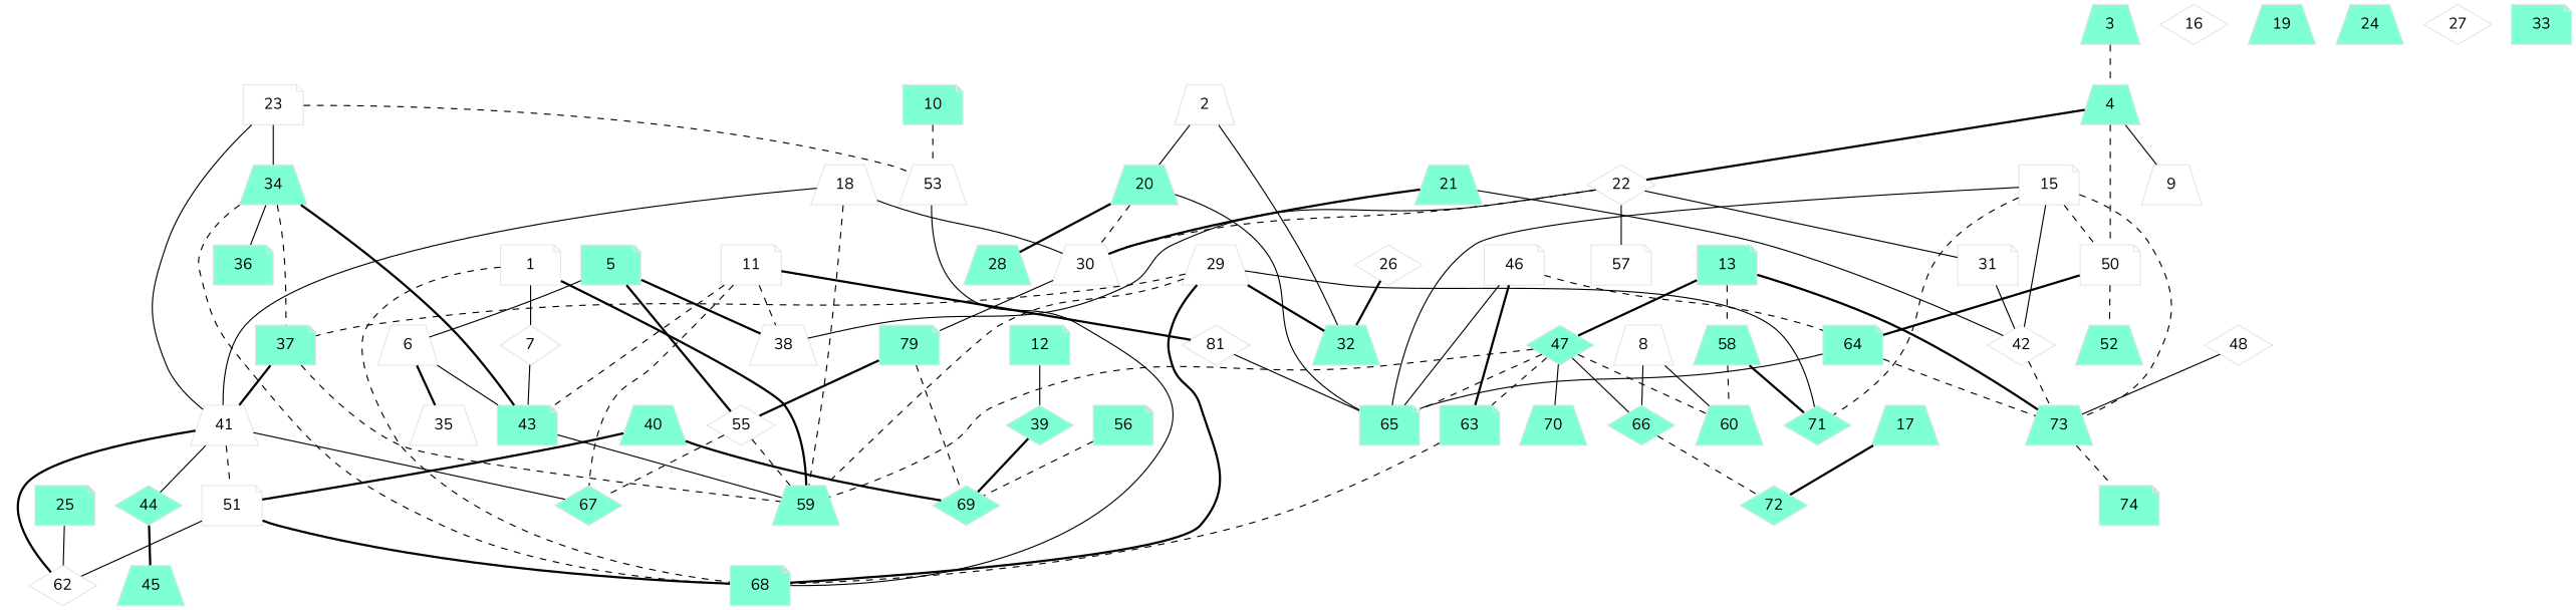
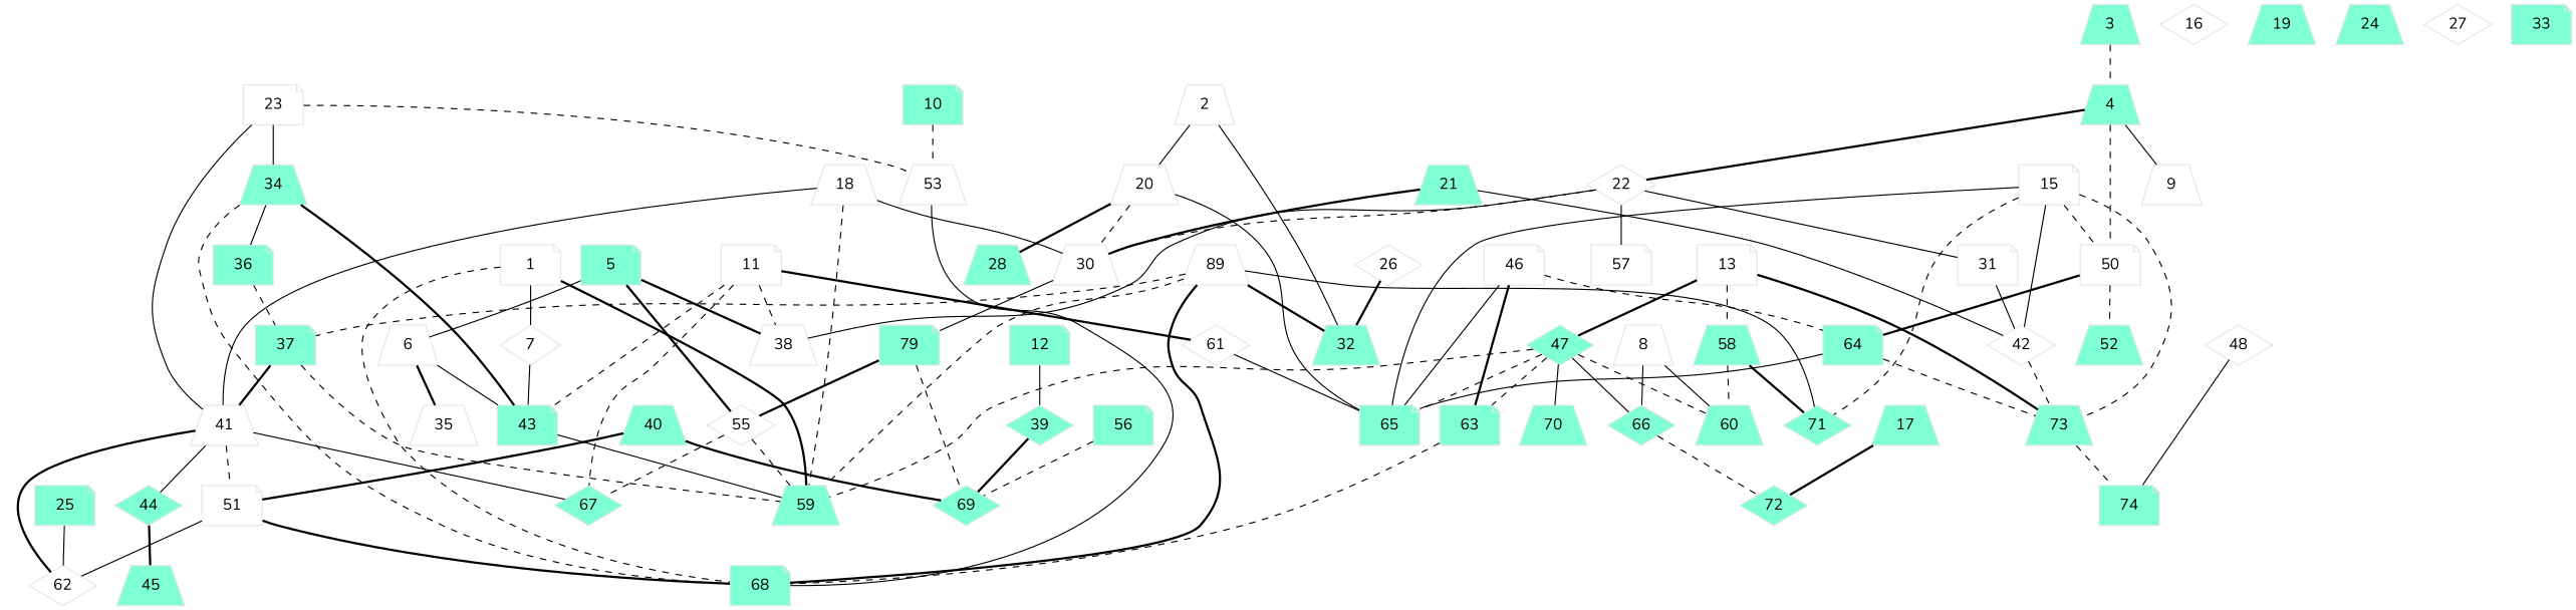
  graph {
    fontname=Nunito
    node [color=gray90 fillcolor=aquamarine fontname=Nunito shape=trapezium style=filled]
    edge [fontname=Nunito style=solid]
    1 [fillcolor=white shape=note]
    7 [fillcolor=white shape=diamond]
    59
    68 [shape=note]
    43 [shape=note]
    2 [fillcolor=white]
-   20
+   20 [fillcolor=white]
    32
    65 [shape=note]
    30 [fillcolor=white]
    28
    3
    4
    9 [fillcolor=white]
    22 [fillcolor=white shape=diamond]
    50 [fillcolor=white shape=note]
    38 [fillcolor=white]
    31 [fillcolor=white shape=note]
    57 [fillcolor=white shape=note]
    64 [shape=note]
    52
    5 [shape=note]
    6 [fillcolor=white]
    55 [fillcolor=white shape=diamond]
    35 [fillcolor=white]
    67 [shape=diamond]
    8 [fillcolor=white]
    60
    66 [shape=diamond]
    72 [shape=diamond]
    10 [shape=note]
    53 [fillcolor=white]
    11 [fillcolor=white shape=note]
-   61 [fillcolor=white shape=diamond label=81]
+   61 [fillcolor=white shape=diamond]
    12 [shape=note]
    39 [shape=diamond]
-   29 [fillcolor=white]
+   29 [fillcolor=white label=89]
    71 [shape=diamond]
    37 [shape=note]
    69 [shape=diamond]
-   13 [shape=note]
+   13 [fillcolor=white shape=note]
    47 [shape=diamond]
    58
    73
    63 [shape=note]
    70
    74 [shape=note]
    15 [fillcolor=white shape=note]
    42 [fillcolor=white shape=diamond]
    16 [fillcolor=white shape=diamond]
    17
    18 [fillcolor=white]
    41 [fillcolor=white]
    n54 [label=79 shape=note]
    62 [fillcolor=white shape=diamond]
    51 [fillcolor=white shape=note]
    44 [shape=diamond]
    19
    21
    23 [fillcolor=white shape=note]
    34
    36 [shape=note]
    24
    25 [shape=note]
    26 [fillcolor=white shape=diamond]
    27 [fillcolor=white shape=diamond]
    33 [shape=note]
    40
    45
    46 [fillcolor=white shape=note]
    48 [fillcolor=white shape=diamond]
    56 [shape=note]
    1 -- 7
    1 -- 59 [style=bold]
    1 -- 68 [style=dashed]
    7 -- 43
    43 -- 59
    2 -- 20
    2 -- 32
    20 -- 65
    20 -- 30 [style=dashed]
    20 -- 28 [style=bold]
    30 -- n54
    3 -- 4 [style=dashed]
    4 -- 9
    4 -- 22 [style=bold]
    4 -- 50 [style=dashed]
    22 -- 30 [style=dashed]
    22 -- 38
    22 -- 31
    22 -- 57
    50 -- 64 [style=bold]
    50 -- 52 [style=dashed]
    31 -- 42
    64 -- 65
    64 -- 73 [style=dashed]
    5 -- 38 [style=bold]
    5 -- 6
    5 -- 55 [style=bold]
    6 -- 43
    6 -- 35 [style=bold]
    55 -- 59 [style=dashed]
    55 -- 67 [style=dashed]
    8 -- 60
    8 -- 66
    66 -- 72 [style=dashed]
    10 -- 53 [style=dashed]
    53 -- 68
    11 -- 43 [style=dashed]
    11 -- 38 [style=dashed]
    11 -- 67 [style=dashed]
    11 -- 61 [style=bold]
    61 -- 65
    12 -- 39
    39 -- 69 [style=bold]
    29 -- 59 [style=dashed]
    29 -- 68 [style=bold]
    29 -- 32 [style=bold]
    29 -- 71
    29 -- 37 [style=dashed]
    37 -- 59 [style=dashed]
    37 -- 41 [style=bold]
    13 -- 47 [style=bold]
    13 -- 58 [style=dashed]
    13 -- 73 [style=bold]
    47 -- 59 [style=dashed]
    47 -- 65 [style=dashed]
    47 -- 60 [style=dashed]
    47 -- 66
    47 -- 63 [style=dashed]
    47 -- 70
    58 -- 60 [style=dashed]
    58 -- 71 [style=bold]
    73 -- 74 [style=dashed]
    63 -- 68 [style=dashed]
    15 -- 65
    15 -- 50 [style=dashed]
    15 -- 71 [style=dashed]
    15 -- 73 [style=dashed]
    15 -- 42
    42 -- 73 [style=dashed]
    17 -- 72 [style=bold]
    18 -- 59 [style=dashed]
    18 -- 30
    18 -- 41
    41 -- 67
    41 -- 62 [style=bold]
    41 -- 51 [style=dashed]
    41 -- 44
    n54 -- 55 [style=bold]
    n54 -- 69 [style=dashed]
    51 -- 68 [style=bold]
    51 -- 62
    44 -- 45 [style=bold]
    21 -- 30 [style=bold]
    21 -- 42
    23 -- 53 [style=dashed]
    23 -- 41
    23 -- 34
    34 -- 68 [style=dashed]
    34 -- 43 [style=bold]
-   34 -- 37 [style=dashed]
+   36 -- 37 [style=dashed]
    34 -- 36
    25 -- 62
    26 -- 32 [style=bold]
    40 -- 69 [style=bold]
    40 -- 51 [style=bold]
    46 -- 65
    46 -- 64 [style=dashed]
    46 -- 63 [style=bold]
-   48 -- 73
+   48 -- 74
    56 -- 69 [style=dashed]
  }
